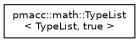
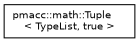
  digraph {
    rankdir=LR
-   n1 [color=black fillcolor=white fontname=Helvetica fontsize=10 height=0.2 label="pmacc::math::TypeList\l\< TypeList, true \>" shape=record style=filled width=0.4]
+   n1 [color=black fillcolor=white fontname=Helvetica fontsize=10 height=0.2 label="pmacc::math::Tuple\l\< TypeList, true \>" shape=record style=filled width=0.4]
  }
